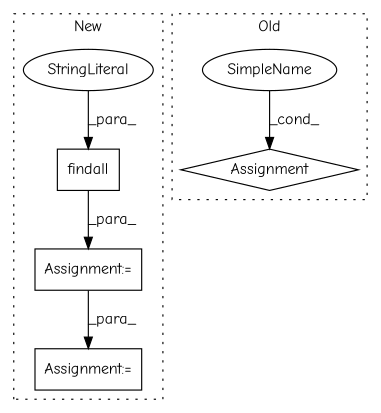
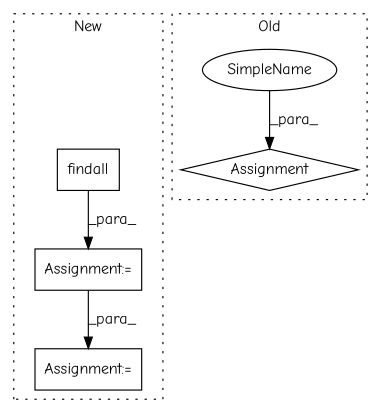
  digraph {
    fontname="Comic Neue"
    node [a=7 fontname="Comic Neue" shape=box]
    edge [fontname="Comic Neue"]
    n1 [a=32 l="8,1" label=findall s="4845,4891"]
-   n2 [a=45 l=38 label=StringLiteral s=4853 shape=ellipse]
    n3 [l=68 label="Assignment:=" s=4833]
    n4 [l=18 label="Assignment:=" s=4733]
    n5 [a=25 l="4,2" label=Assignment s="4334,4450" shape=diamond]
    n6 [a=42 label=SimpleName shape=ellipse]
    subgraph cluster_1 {
      label=New
      style=dotted
      n1
-     n2
      n3
      n4
    }
    subgraph cluster_2 {
      label=Old
      style=dotted
      n5
      n6
    }
    n1 -> n3 [label=_para_]
-   n2 -> n1 [label=_para_]
    n3 -> n4 [label=_para_]
-   n6 -> n5 [label=_cond_]
+   n6 -> n5 [label=_para_]
  }
